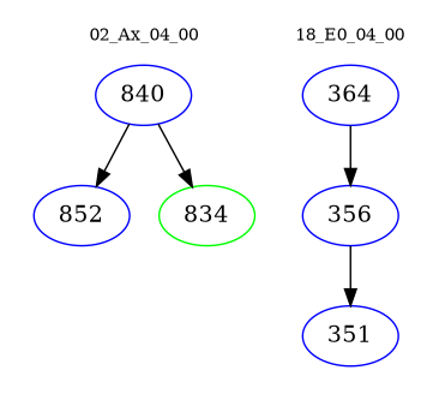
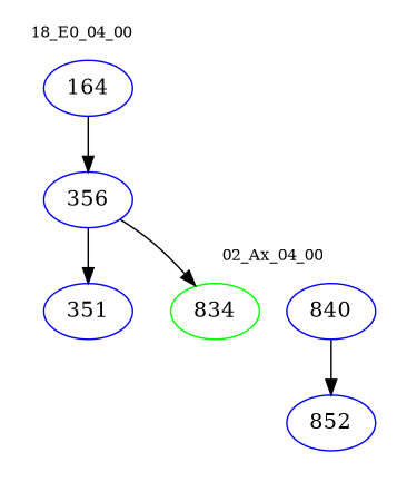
  digraph {
    node [color=blue]
    edge [color=black]
    n1 [label=840]
    n2 [label=852]
    n3 [color=green label=834]
    n4 [label=356]
    n5 [label=351]
-   n6 [label=364]
+   n6 [label=164]
    subgraph cluster_1 {
      color=white
      fontsize=10
      label="02_Ax_04_00"
      n1
      n2
      n3
    }
    subgraph cluster_2 {
      color=white
      fontsize=10
      label="18_E0_04_00"
      n4
      n5
      n6
    }
    n1 -> n2
-   n1 -> n3
+   n4 -> n3
    n4 -> n5
    n6 -> n4
  }
